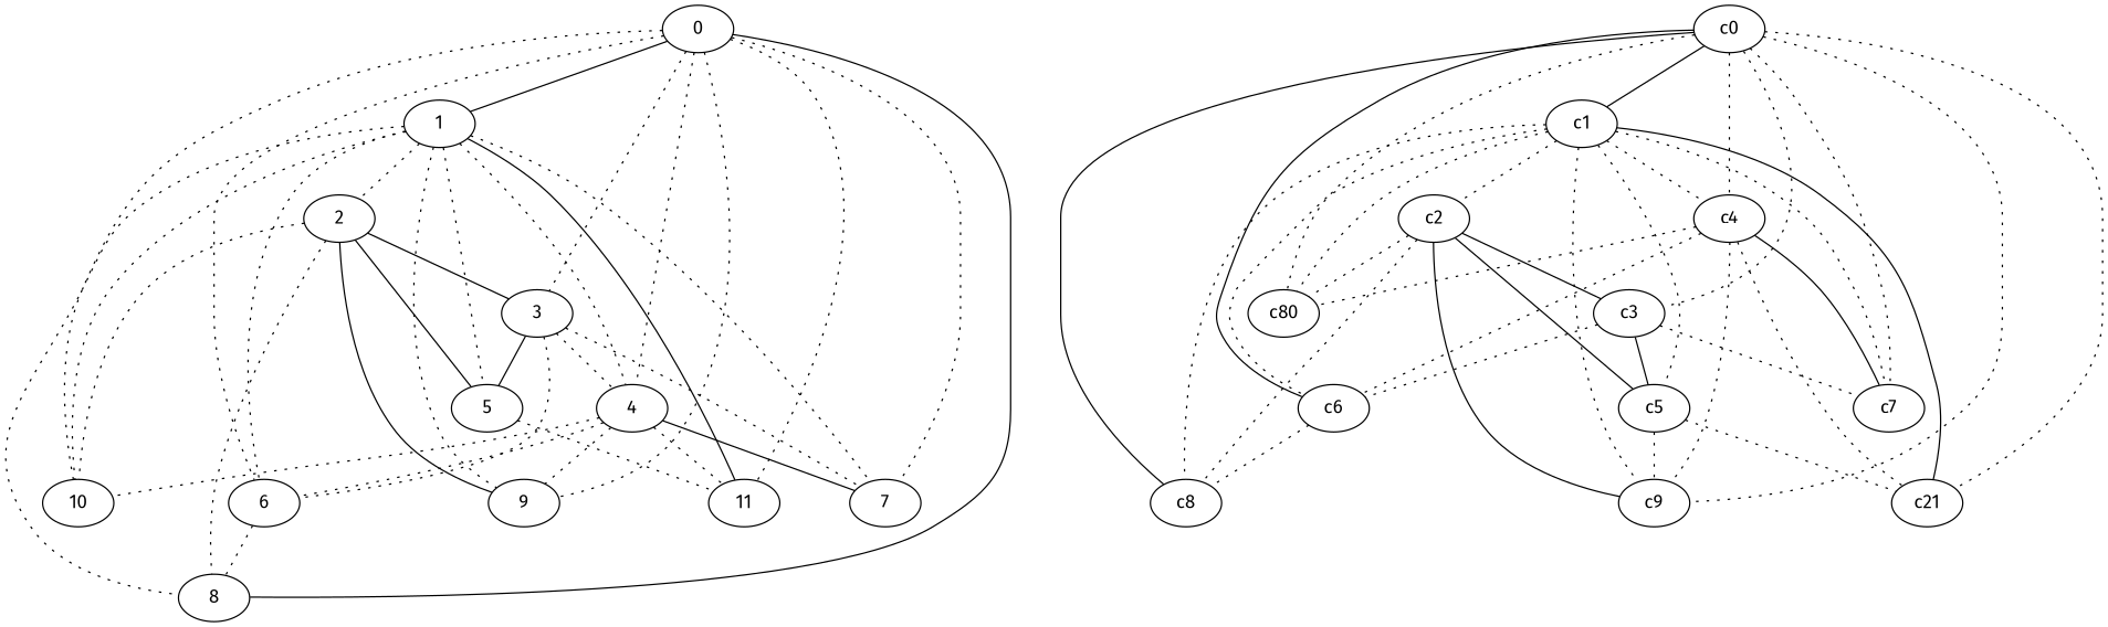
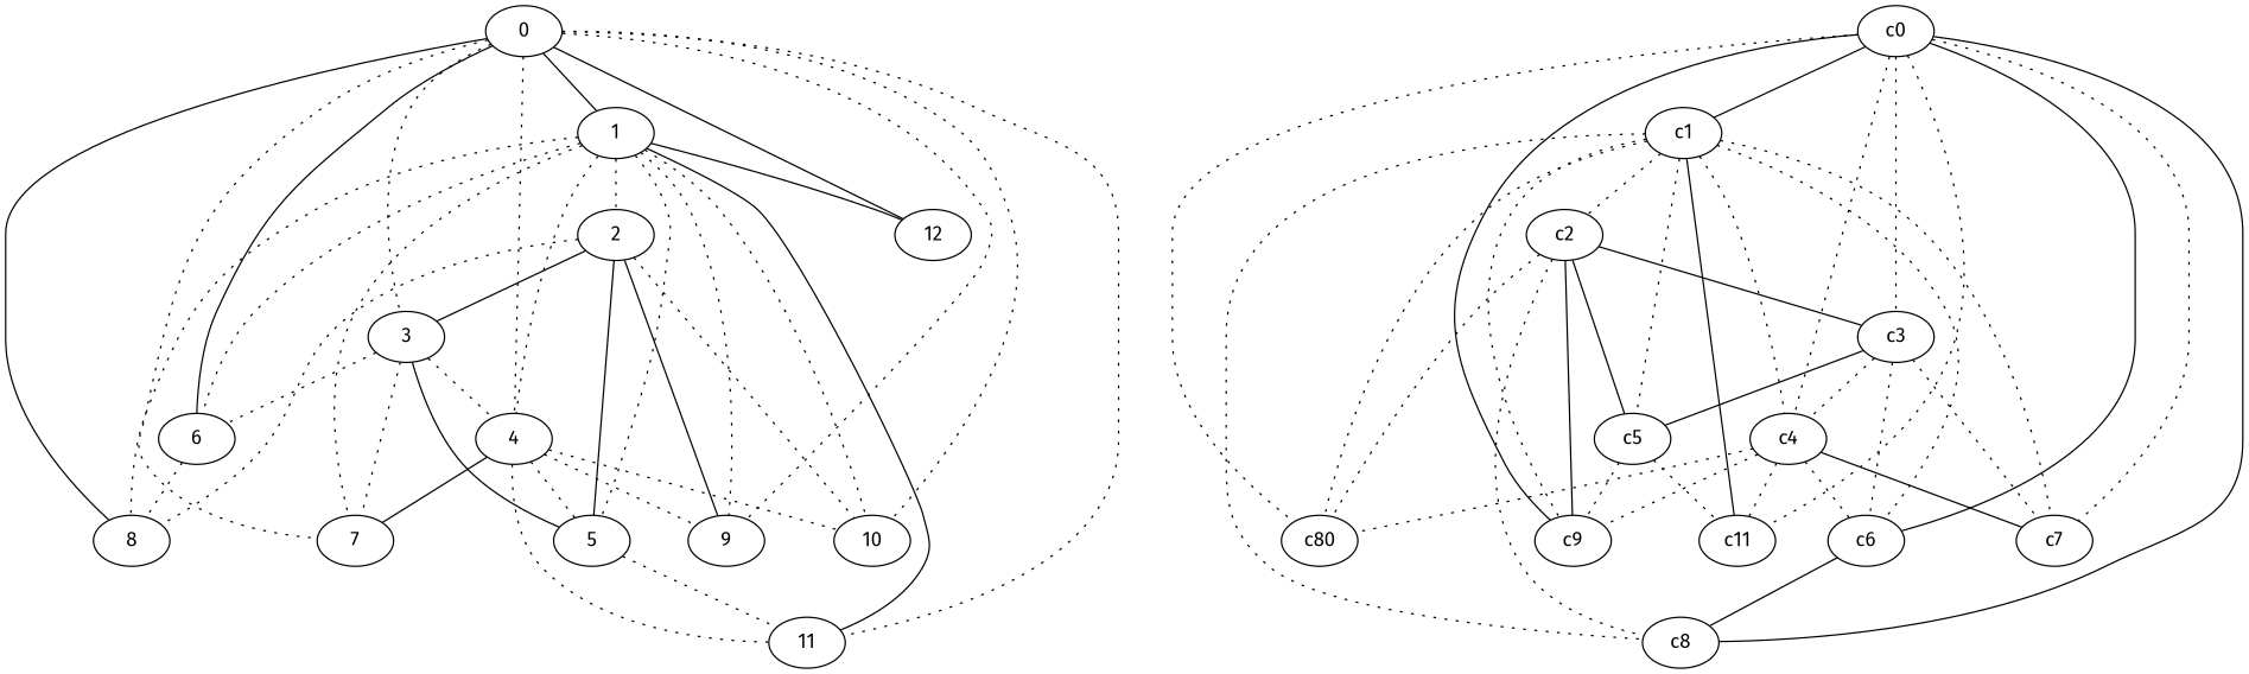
  graph {
    fontname="Fira Sans"
    node [fontname="Fira Sans"]
    edge [fontname="Fira Sans" style=dotted]
    n1 [label=0]
    n2 [label=1]
    n3 [label=3]
    n4 [label=4]
    n5 [label=6]
    n6 [label=7]
    n7 [label=8]
    n8 [label=9]
    n9 [label=10]
    n10 [label=11]
+   n11 [label=12]
    n12 [label=2]
    n13 [label=5]
    c0
    c1
    c3
    c4
    c6
    c7
    c8
    c9
    n22 [label=c80]
-   c11 [label=c21]
+   c11
    c2
    c5
    n1 -- n2 [style=""]
    n1 -- n3
    n1 -- n4
-   n1 -- n5
+   n1 -- n5 [style=""]
    n1 -- n6
    n1 -- n7 [style=""]
    n1 -- n8
    n1 -- n9
    n1 -- n10
+   n1 -- n11 [style=""]
    n2 -- n4
    n2 -- n5
    n2 -- n6
    n2 -- n7
    n2 -- n8
    n2 -- n9
    n2 -- n10 [style=""]
+   n2 -- n11 [style=""]
    n2 -- n12
    n2 -- n13
    n3 -- n4
    n3 -- n5
    n3 -- n6
    n3 -- n13 [style=""]
-   n4 -- n5
+   n4 -- n13
    n4 -- n6 [style=""]
    n4 -- n8
    n4 -- n9
    n4 -- n10
    n5 -- n7
    n12 -- n3 [style=""]
    n12 -- n7
    n12 -- n8 [style=""]
    n12 -- n9
    n12 -- n13 [style=""]
    n13 -- n10
    c0 -- c1 [style=""]
    c0 -- c3
    c0 -- c4
    c0 -- c6 [style=""]
    c0 -- c7
    c0 -- c8 [style=""]
-   c0 -- c9
+   c0 -- c9 [style=solid]
    c0 -- n22
    c0 -- c11
    c1 -- c4
    c1 -- c6
    c1 -- c7
    c1 -- c8
    c1 -- c9
    c1 -- n22
    c1 -- c11 [style=""]
    c1 -- c2
    c1 -- c5
+   c3 -- c4
    c3 -- c6
    c3 -- c7
    c3 -- c5 [style=""]
    c4 -- c6
    c4 -- c7 [style=""]
    c4 -- c9
    c4 -- n22
    c4 -- c11
-   c6 -- c8
+   c6 -- c8 [style=solid]
    c2 -- c3 [style=""]
    c2 -- c8
    c2 -- c9 [style=""]
    c2 -- n22
    c2 -- c5 [style=""]
    c5 -- c9
    c5 -- c11
  }
